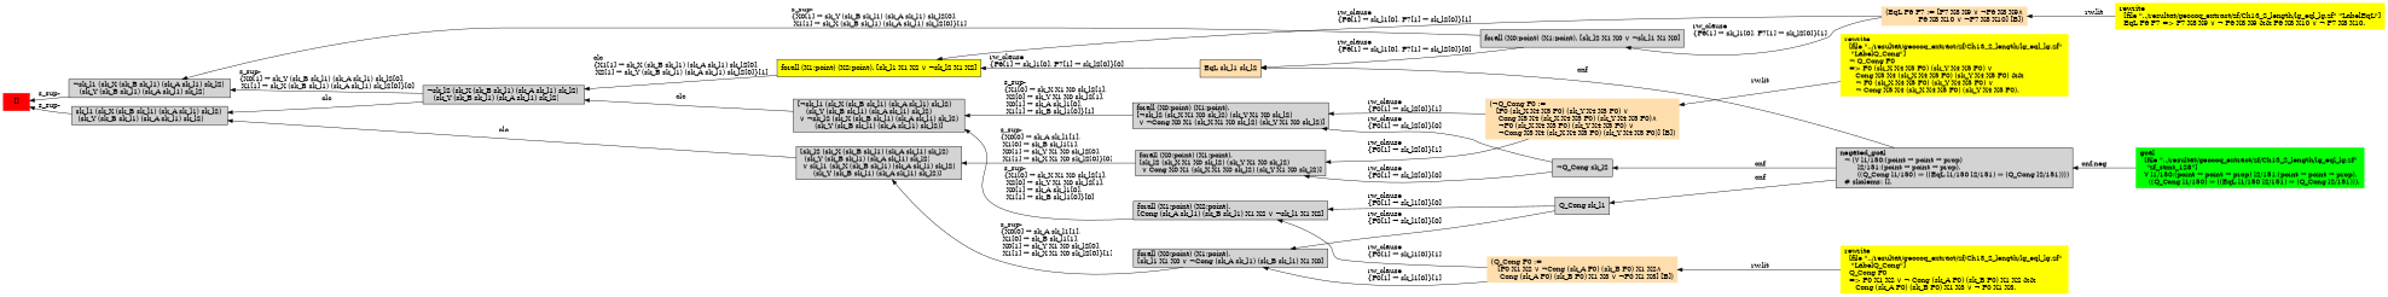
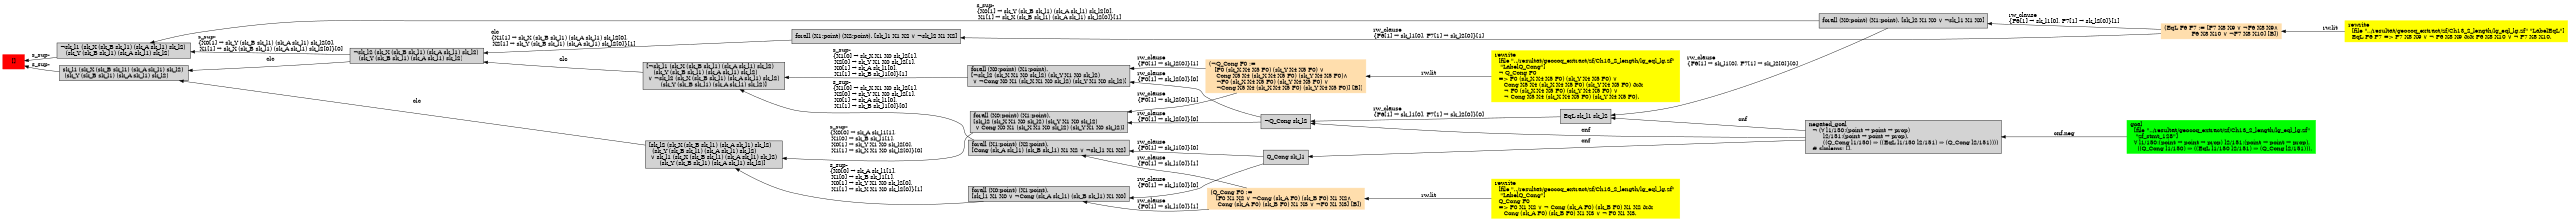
  digraph {
    rankdir=LR
    node [shape=box style=filled]
    edge [dir=back]
    n1 [color=red label="[]"]
    n2 [label="¬sk_l1 (sk_X (sk_B sk_l1) (sk_A sk_l1) sk_l2) \l   (sk_Y (sk_B sk_l1) (sk_A sk_l1) sk_l2)\l"]
    n3 [label="sk_l1 (sk_X (sk_B sk_l1) (sk_A sk_l1) sk_l2) \l (sk_Y (sk_B sk_l1) (sk_A sk_l1) sk_l2)\l"]
    n4 [label="¬sk_l2 (sk_X (sk_B sk_l1) (sk_A sk_l1) sk_l2) \l   (sk_Y (sk_B sk_l1) (sk_A sk_l1) sk_l2)\l"]
    n5 [label="forall (X0:point) (X1:point). [sk_l2 X1 X0 ∨ ¬sk_l1 X1 X0]\l"]
    n6 [label="[sk_l2 (sk_X (sk_B sk_l1) (sk_A sk_l1) sk_l2) \l  (sk_Y (sk_B sk_l1) (sk_A sk_l1) sk_l2)\l ∨ sk_l1 (sk_X (sk_B sk_l1) (sk_A sk_l1) sk_l2) \l      (sk_Y (sk_B sk_l1) (sk_A sk_l1) sk_l2)]\l"]
-   n7 [label="forall (X1:point) (X2:point). [sk_l1 X1 X2 ∨ ¬sk_l2 X1 X2]\l" fillcolor=yellow]
+   n7 [label="forall (X1:point) (X2:point). [sk_l1 X1 X2 ∨ ¬sk_l2 X1 X2]\l"]
    n8 [label="[¬sk_l1 (sk_X (sk_B sk_l1) (sk_A sk_l1) sk_l2) \l    (sk_Y (sk_B sk_l1) (sk_A sk_l1) sk_l2)\l ∨ ¬sk_l2 (sk_X (sk_B sk_l1) (sk_A sk_l1) sk_l2) \l        (sk_Y (sk_B sk_l1) (sk_A sk_l1) sk_l2)]\l"]
    n9 [color=navajowhite label="(EqL F6 F7 := [F7 X8 X9 ∨ ¬F6 X8 X9∧\l               F6 X8 X10 ∨ ¬F7 X8 X10] [B])\l"]
-   n10 [label="EqL sk_l1 sk_l2\l" fillcolor=navajowhite]
+   n10 [label="EqL sk_l1 sk_l2\l"]
    n11 [label="forall (X0:point) (X1:point).\l[¬sk_l2 (sk_X X1 X0 sk_l2) (sk_Y X1 X0 sk_l2)\l ∨ ¬Cong X0 X1 (sk_X X1 X0 sk_l2) (sk_Y X1 X0 sk_l2)]\l"]
    n12 [label="forall (X1:point) (X2:point).\l[Cong (sk_A sk_l1) (sk_B sk_l1) X1 X2 ∨ ¬sk_l1 X1 X2]\l"]
    n13 [color=yellow label="rewrite\l  [file \"../resultat/geocoq_extract/zf/Ch13_2_length/lg_eql_lg.zf\" \"LabelEqL\"]\l  EqL F6 F7 =\> F7 X8 X9 ∨ ¬ F6 X8 X9 && F6 X8 X10 ∨ ¬ F7 X8 X10.\l"]
    n14 [label="negated_goal\l  ¬ (∀ l1/150:(point → point → prop) \l        l2/151:(point → point → prop).\l        ((Q_Cong l1/150) ⇒ ((EqL l1/150 l2/151) ⇒ (Q_Cong l2/151))))\l  # skolems: [].\l"]
    n15 [color=green label="goal\l  [file \"../resultat/geocoq_extract/zf/Ch13_2_length/lg_eql_lg.zf\" \l   \"zf_stmt_128\"]\l  ∀ l1/150:(point → point → prop) l2/151:(point → point → prop).\l    ((Q_Cong l1/150) ⇒ ((EqL l1/150 l2/151) ⇒ (Q_Cong l2/151))).\l"]
    n16 [color=navajowhite label="(¬Q_Cong F0 :=\l   [F0 (sk_X X4 X5 F0) (sk_Y X4 X5 F0) ∨ \l    Cong X5 X4 (sk_X X4 X5 F0) (sk_Y X4 X5 F0)∧\l    ¬F0 (sk_X X4 X5 F0) (sk_Y X4 X5 F0) ∨ \l    ¬Cong X5 X4 (sk_X X4 X5 F0) (sk_Y X4 X5 F0)] [B])\l"]
    n17 [label="¬Q_Cong sk_l2\l"]
    n18 [color=navajowhite label="(Q_Cong F0 :=\l   [F0 X1 X2 ∨ ¬Cong (sk_A F0) (sk_B F0) X1 X2∧\l    Cong (sk_A F0) (sk_B F0) X1 X3 ∨ ¬F0 X1 X3] [B])\l"]
    n19 [label="Q_Cong sk_l1\l"]
    n20 [color=yellow label="rewrite\l  [file \"../resultat/geocoq_extract/zf/Ch13_2_length/lg_eql_lg.zf\" \l   \"LabelQ_Cong\"]\l  ¬ Q_Cong F0\l  =\> F0 (sk_X X4 X5 F0) (sk_Y X4 X5 F0) ∨ \l     Cong X5 X4 (sk_X X4 X5 F0) (sk_Y X4 X5 F0) && \l     ¬ F0 (sk_X X4 X5 F0) (sk_Y X4 X5 F0) ∨ \l     ¬ Cong X5 X4 (sk_X X4 X5 F0) (sk_Y X4 X5 F0).\l"]
    n21 [color=yellow label="rewrite\l  [file \"../resultat/geocoq_extract/zf/Ch13_2_length/lg_eql_lg.zf\" \l   \"LabelQ_Cong\"]\l  Q_Cong F0\l  =\> F0 X1 X2 ∨ ¬ Cong (sk_A F0) (sk_B F0) X1 X2 && \l     Cong (sk_A F0) (sk_B F0) X1 X3 ∨ ¬ F0 X1 X3.\l"]
    n22 [label="forall (X0:point) (X1:point).\l[sk_l1 X1 X0 ∨ ¬Cong (sk_A sk_l1) (sk_B sk_l1) X1 X0]\l"]
    n23 [label="forall (X0:point) (X1:point).\l[sk_l2 (sk_X X1 X0 sk_l2) (sk_Y X1 X0 sk_l2)\l ∨ Cong X0 X1 (sk_X X1 X0 sk_l2) (sk_Y X1 X0 sk_l2)]\l"]
    n1 -> n2 [label="s_sup-\l"]
    n1 -> n3 [label="s_sup-\l"]
    n2 -> n4 [label="s_sup-\l\{X0[1] → sk_Y (sk_B sk_l1) (sk_A sk_l1) sk_l2[0], \l X1[1] → sk_X (sk_B sk_l1) (sk_A sk_l1) sk_l2[0]\}[0]\l"]
    n2 -> n5 [label="s_sup-\l\{X0[1] → sk_Y (sk_B sk_l1) (sk_A sk_l1) sk_l2[0], \l X1[1] → sk_X (sk_B sk_l1) (sk_A sk_l1) sk_l2[0]\}[1]\l"]
    n3 -> n4 [label=clc]
    n3 -> n6 [label=clc]
    n4 -> n7 [label="clc\l\{X1[1] → sk_X (sk_B sk_l1) (sk_A sk_l1) sk_l2[0], \l X2[1] → sk_Y (sk_B sk_l1) (sk_A sk_l1) sk_l2[0]\}[1]\l"]
    n4 -> n8 [label=clc]
    n5 -> n9 [label="rw_clause\l\{F6[1] → sk_l1[0], F7[1] → sk_l2[0]\}[1]\l"]
    n6 -> n22 [label="s_sup-\l\{X0[0] → sk_A sk_l1[1], \l X1[0] → sk_B sk_l1[1], \l X0[1] → sk_Y X1 X0 sk_l2[0], \l X1[1] → sk_X X1 X0 sk_l2[0]\}[1]\l"]
    n6 -> n23 [label="s_sup-\l\{X0[0] → sk_A sk_l1[1], \l X1[0] → sk_B sk_l1[1], \l X0[1] → sk_Y X1 X0 sk_l2[0], \l X1[1] → sk_X X1 X0 sk_l2[0]\}[0]\l"]
    n7 -> n9 [label="rw_clause\l\{F6[1] → sk_l1[0], F7[1] → sk_l2[0]\}[1]\l"]
-   n7 -> n10 [label="rw_clause\l\{F6[1] → sk_l1[0], F7[1] → sk_l2[0]\}[0]\l"]
+   n17 -> n10 [label="rw_clause\l\{F6[1] → sk_l1[0], F7[1] → sk_l2[0]\}[0]\l"]
    n8 -> n11 [label="s_sup-\l\{X1[0] → sk_X X1 X0 sk_l2[1], \l X2[0] → sk_Y X1 X0 sk_l2[1], \l X0[1] → sk_A sk_l1[0], \l X1[1] → sk_B sk_l1[0]\}[1]\l"]
    n8 -> n12 [label="s_sup-\l\{X1[0] → sk_X X1 X0 sk_l2[1], \l X2[0] → sk_Y X1 X0 sk_l2[1], \l X0[1] → sk_A sk_l1[0], \l X1[1] → sk_B sk_l1[0]\}[0]\l"]
    n9 -> n13 [label="rw.lit"]
    n10 -> n5 [label="rw_clause\l\{F6[1] → sk_l1[0], F7[1] → sk_l2[0]\}[0]\l"]
    n10 -> n14 [label=cnf]
    n11 -> n16 [label="rw_clause\l\{F0[1] → sk_l2[0]\}[1]\l"]
    n11 -> n17 [label="rw_clause\l\{F0[1] → sk_l2[0]\}[0]\l"]
    n12 -> n18 [label="rw_clause\l\{F0[1] → sk_l1[0]\}[1]\l"]
    n12 -> n19 [label="rw_clause\l\{F0[1] → sk_l1[0]\}[0]\l"]
    n14 -> n15 [label="cnf.neg"]
    n16 -> n20 [label="rw.lit"]
    n17 -> n14 [label=cnf]
    n18 -> n21 [label="rw.lit"]
    n19 -> n14 [label=cnf]
    n22 -> n18 [label="rw_clause\l\{F0[1] → sk_l1[0]\}[1]\l"]
    n22 -> n19 [label="rw_clause\l\{F0[1] → sk_l1[0]\}[0]\l"]
    n23 -> n16 [label="rw_clause\l\{F0[1] → sk_l2[0]\}[1]\l"]
    n23 -> n17 [label="rw_clause\l\{F0[1] → sk_l2[0]\}[0]\l"]
  }
